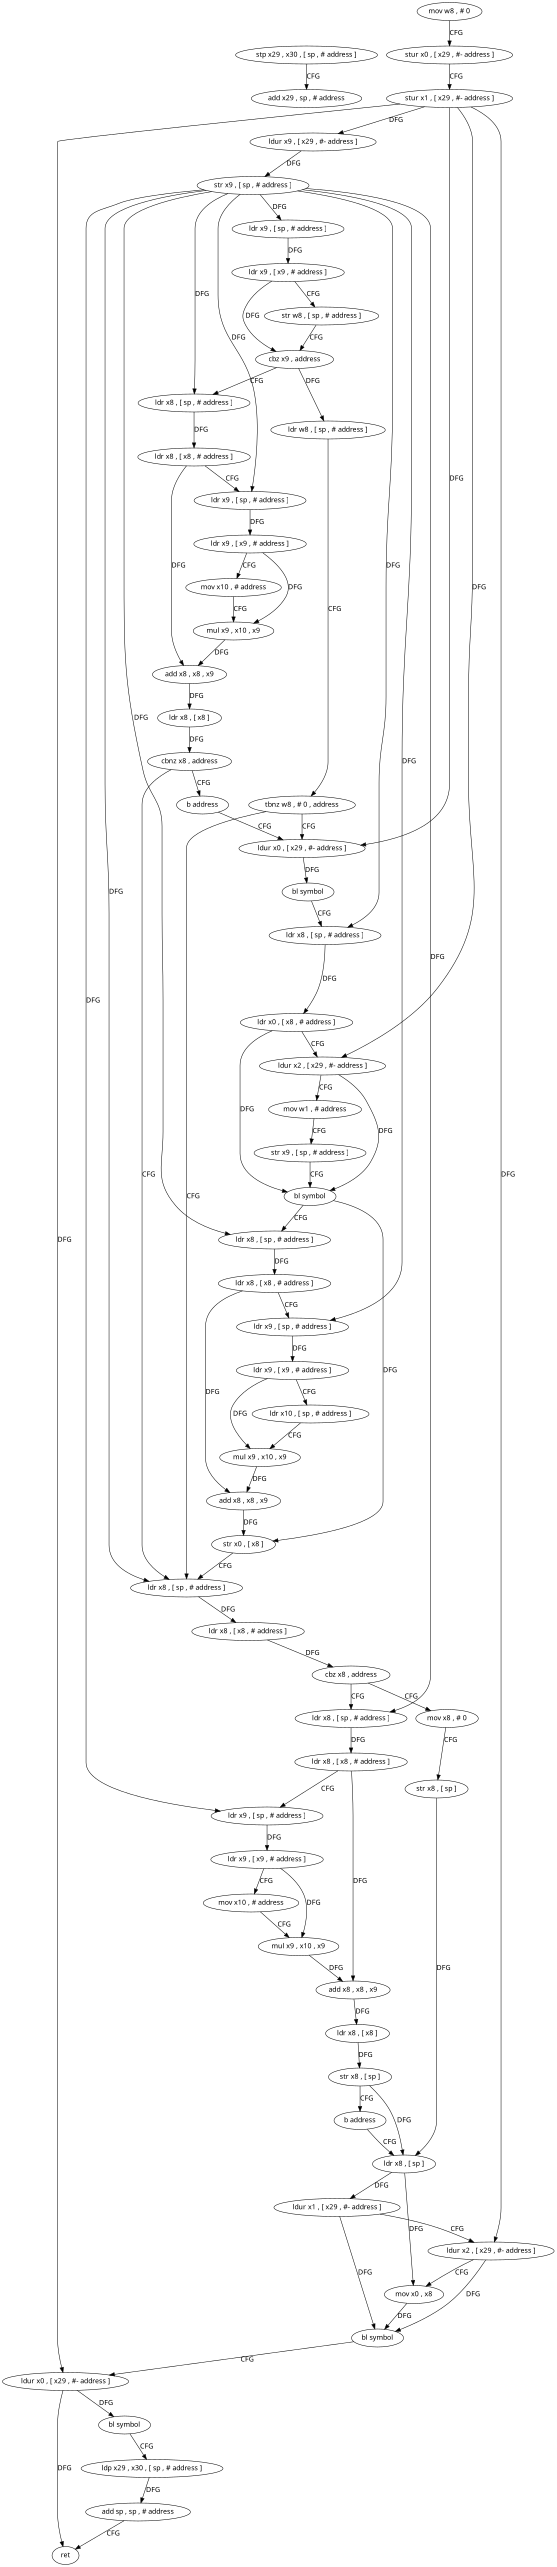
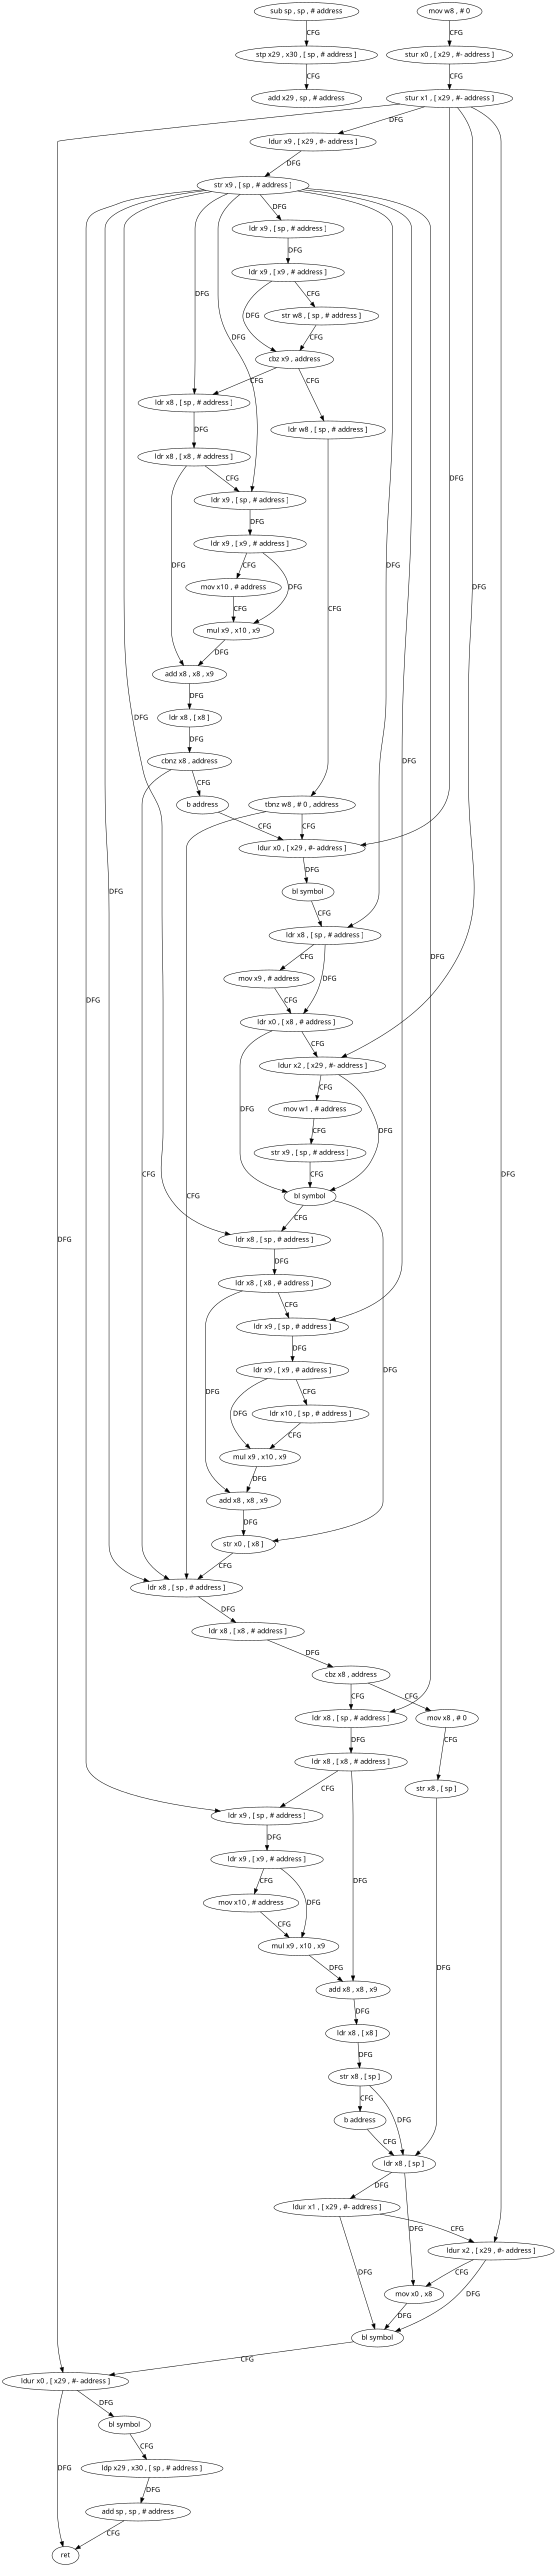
  digraph {
    fontname="Noto Sans"
    node [fontname="Noto Sans"]
    edge [fontname="Noto Sans"]
+   n1 [label="sub sp , sp , # address"]
    n2 [label="stp x29 , x30 , [ sp , # address ]"]
    n3 [label="add x29 , sp , # address"]
    n4 [label="mov w8 , # 0"]
    n5 [label="stur x0 , [ x29 , #- address ]"]
    n6 [label="stur x1 , [ x29 , #- address ]"]
    n7 [label="ldur x9 , [ x29 , #- address ]"]
    n8 [label="ldur x0 , [ x29 , #- address ]"]
    n9 [label="ldur x2 , [ x29 , #- address ]"]
    n10 [label="ldur x2 , [ x29 , #- address ]"]
    n11 [label="ldur x0 , [ x29 , #- address ]"]
    n12 [label="ldur x1 , [ x29 , #- address ]"]
    n13 [label="bl symbol"]
    n14 [label="str x9 , [ sp , # address ]"]
    n15 [label="bl symbol"]
    n16 [label="bl symbol"]
    n17 [label="mov w1 , # address"]
    n18 [label="mov x0 , x8"]
    n19 [label="bl symbol"]
    n20 [label=ret]
    n21 [label="ldr x9 , [ sp , # address ]"]
    n22 [label="ldr x8 , [ sp , # address ]"]
    n23 [label="ldr x8 , [ sp , # address ]"]
    n24 [label="ldr x9 , [ sp , # address ]"]
    n25 [label="ldr x8 , [ sp , # address ]"]
    n26 [label="ldr x8 , [ sp , # address ]"]
    n27 [label="ldr x8 , [ sp , # address ]"]
    n28 [label="ldr x9 , [ sp , # address ]"]
    n29 [label="ldr x9 , [ sp , # address ]"]
    n30 [label="ldr x9 , [ x9 , # address ]"]
    n31 [label="ldr x8 , [ x8 , # address ]"]
    n32 [label="ldr x8 , [ x8 , # address ]"]
    n33 [label="ldr x9 , [ x9 , # address ]"]
    n34 [label="ldr x8 , [ x8 , # address ]"]
+   n35 [label="mov x9 , # address"]
    n36 [label="ldr x0 , [ x8 , # address ]"]
    n37 [label="ldr x8 , [ x8 , # address ]"]
    n38 [label="ldr x9 , [ x9 , # address ]"]
    n39 [label="ldr x9 , [ x9 , # address ]"]
    n40 [label="str w8 , [ sp , # address ]"]
    n41 [label="cbz x9 , address"]
    n42 [label="ldr w8 , [ sp , # address ]"]
    n43 [label="tbnz w8 , # 0 , address"]
    n44 [label="add x8 , x8 , x9"]
    n45 [label="cbz x8 , address"]
    n46 [label="ldr x8 , [ x8 ]"]
    n47 [label="mov x10 , # address"]
    n48 [label="mul x9 , x10 , x9"]
    n49 [label="cbnz x8 , address"]
    n50 [label="b address"]
    n51 [label="mov x8 , # 0"]
    n52 [label="str x8 , [ sp ]"]
    n53 [label="ldr x8 , [ sp ]"]
    n54 [label="add x8 , x8 , x9"]
    n55 [label="str x0 , [ x8 ]"]
    n56 [label="str x9 , [ sp , # address ]"]
    n57 [label="add x8 , x8 , x9"]
    n58 [label="ldr x10 , [ sp , # address ]"]
    n59 [label="mul x9 , x10 , x9"]
    n60 [label="ldr x8 , [ x8 ]"]
    n61 [label="mov x10 , # address"]
    n62 [label="mul x9 , x10 , x9"]
    n63 [label="str x8 , [ sp ]"]
    n64 [label="b address"]
    n65 [label="ldp x29 , x30 , [ sp , # address ]"]
    n66 [label="add sp , sp , # address"]
+   n1 -> n2 [label=CFG]
    n2 -> n3 [label=CFG]
    n4 -> n5 [label=CFG]
    n5 -> n6 [label=CFG]
    n6 -> n7 [label=DFG]
    n6 -> n8 [label=DFG]
    n6 -> n9 [label=DFG]
    n6 -> n10 [label=DFG]
    n6 -> n11 [label=DFG]
    n7 -> n14 [label=DFG]
    n8 -> n15 [label=DFG]
    n9 -> n16 [label=DFG]
    n9 -> n17 [label=CFG]
    n10 -> n13 [label=DFG]
    n10 -> n18 [label=CFG]
    n11 -> n19 [label=DFG]
    n11 -> n20 [label=DFG]
    n12 -> n10 [label=CFG]
    n12 -> n13 [label=DFG]
    n13 -> n11 [label=CFG]
    n14 -> n21 [label=DFG]
    n14 -> n22 [label=DFG]
    n14 -> n23 [label=DFG]
    n14 -> n24 [label=DFG]
    n14 -> n25 [label=DFG]
    n14 -> n26 [label=DFG]
    n14 -> n27 [label=DFG]
    n14 -> n28 [label=DFG]
    n14 -> n29 [label=DFG]
    n15 -> n26 [label=CFG]
    n16 -> n27 [label=CFG]
    n16 -> n55 [label=DFG]
    n17 -> n56 [label=CFG]
    n18 -> n13 [label=DFG]
    n19 -> n65 [label=CFG]
    n21 -> n30 [label=DFG]
    n22 -> n31 [label=DFG]
    n23 -> n32 [label=DFG]
    n24 -> n33 [label=DFG]
    n25 -> n34 [label=DFG]
+   n26 -> n35 [label=CFG]
    n26 -> n36 [label=DFG]
    n27 -> n37 [label=DFG]
    n28 -> n38 [label=DFG]
    n29 -> n39 [label=DFG]
    n30 -> n40 [label=CFG]
    n30 -> n41 [label=DFG]
    n31 -> n24 [label=CFG]
    n31 -> n44 [label=DFG]
    n32 -> n45 [label=DFG]
    n33 -> n47 [label=CFG]
    n33 -> n48 [label=DFG]
    n34 -> n29 [label=CFG]
    n34 -> n54 [label=DFG]
+   n35 -> n36 [label=CFG]
    n36 -> n9 [label=CFG]
    n36 -> n16 [label=DFG]
    n37 -> n28 [label=CFG]
    n37 -> n57 [label=DFG]
    n38 -> n58 [label=CFG]
    n38 -> n59 [label=DFG]
    n39 -> n61 [label=CFG]
    n39 -> n62 [label=DFG]
    n40 -> n41 [label=CFG]
    n41 -> n22 [label=CFG]
-   n41 -> n42 [label=DFG]
+   n41 -> n42 [label=CFG]
    n42 -> n43 [label=CFG]
    n43 -> n8 [label=CFG]
    n43 -> n23 [label=CFG]
    n44 -> n46 [label=DFG]
    n45 -> n25 [label=CFG]
    n45 -> n51 [label=CFG]
    n46 -> n49 [label=DFG]
    n47 -> n48 [label=CFG]
    n48 -> n44 [label=DFG]
    n49 -> n23 [label=CFG]
    n49 -> n50 [label=CFG]
    n50 -> n8 [label=CFG]
    n51 -> n52 [label=CFG]
    n52 -> n53 [label=DFG]
    n53 -> n12 [label=DFG]
    n53 -> n18 [label=DFG]
    n54 -> n60 [label=DFG]
    n55 -> n23 [label=CFG]
    n56 -> n16 [label=CFG]
    n57 -> n55 [label=DFG]
    n58 -> n59 [label=CFG]
    n59 -> n57 [label=DFG]
    n60 -> n63 [label=DFG]
    n61 -> n62 [label=CFG]
    n62 -> n54 [label=DFG]
    n63 -> n53 [label=DFG]
    n63 -> n64 [label=CFG]
    n64 -> n53 [label=CFG]
    n65 -> n66 [label=DFG]
    n66 -> n20 [label=CFG]
  }
